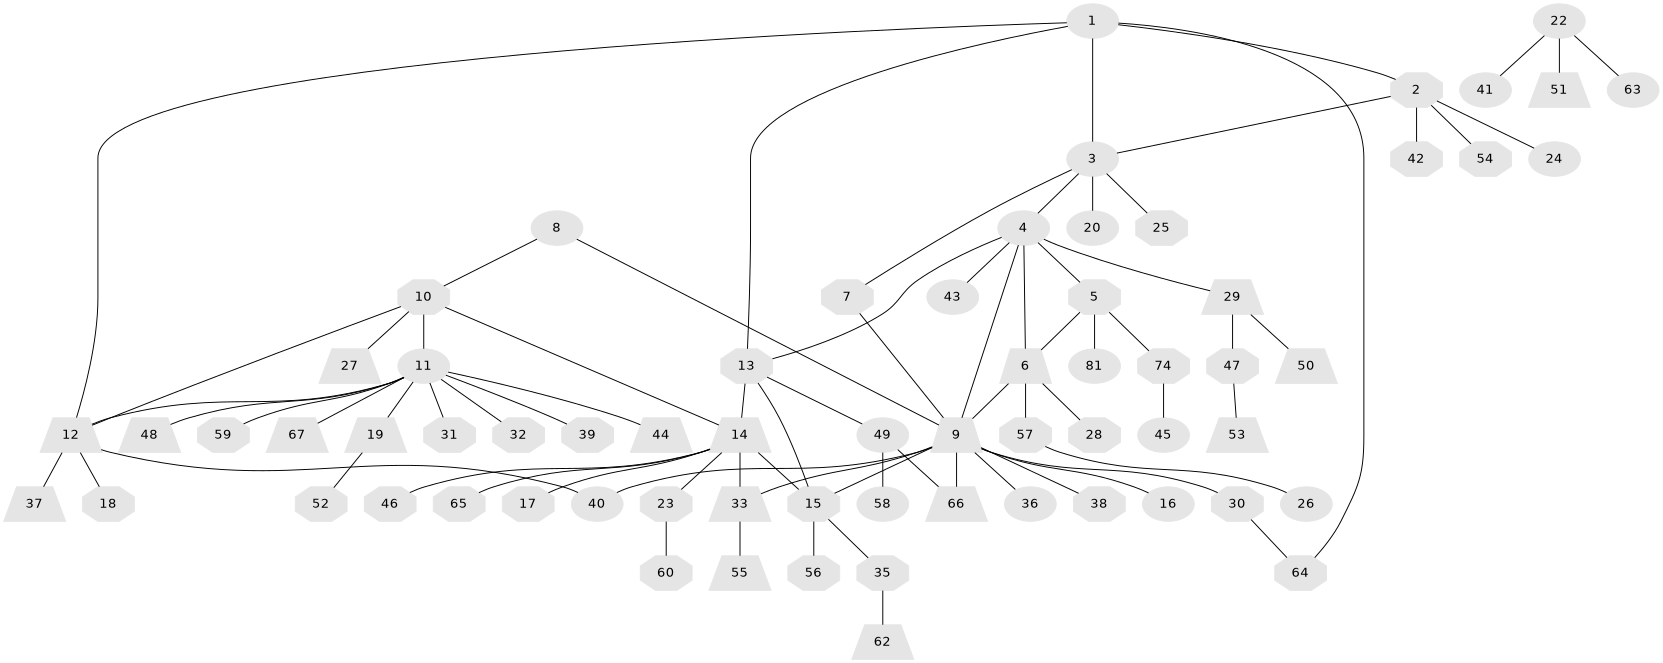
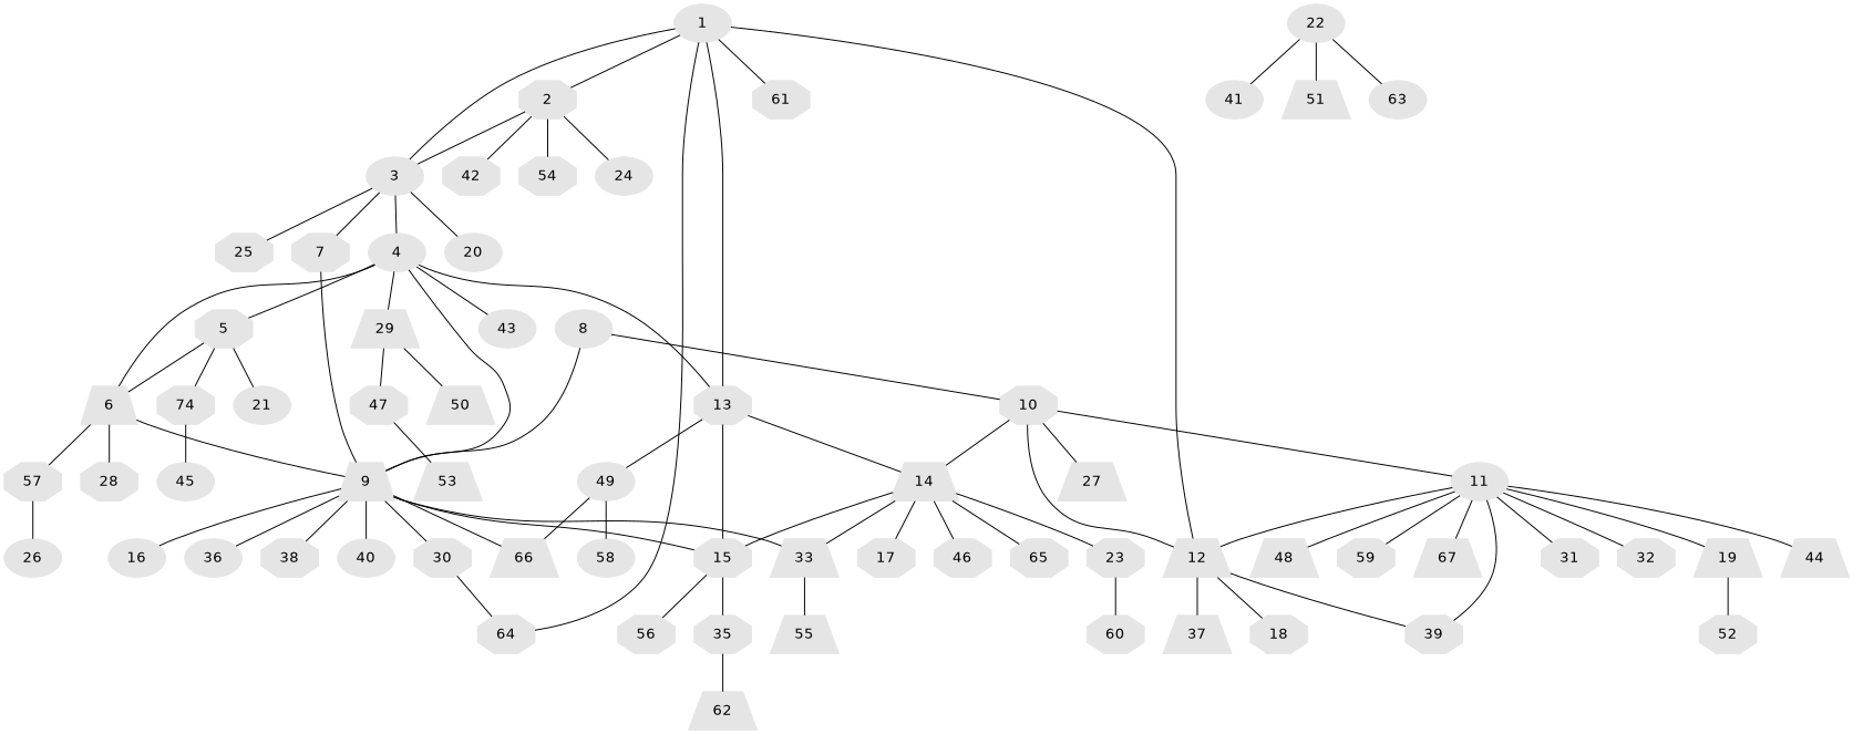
  graph {
    fontname="DejaVu Sans"
    node [color=gray90 fontname="DejaVu Sans" shape=octagon style=filled]
    edge [fontname="DejaVu Sans"]
    1 [shape=ellipse]
    2
    3 [shape=ellipse]
    12 [shape=trapezium]
    13
+   61
    64
    24 [shape=ellipse]
    42
    54
    4 [shape=ellipse]
    7
    20 [shape=ellipse]
    25
    40 [shape=ellipse]
    18
    37 [shape=trapezium]
    15
    14 [shape=trapezium]
    49 [shape=ellipse]
    22 [shape=ellipse]
    41 [shape=ellipse]
    51 [shape=trapezium]
    63 [shape=ellipse]
    5
    6 [shape=trapezium]
    29 [shape=trapezium]
    43 [shape=ellipse]
    9 [shape=trapezium]
-   21 [shape=ellipse label=81]
+   21 [shape=ellipse]
    n31 [label=74]
    28
    57
    10
    11 [shape=ellipse]
    27 [shape=trapezium]
    47
    50 [shape=trapezium]
    45 [shape=ellipse]
    16 [shape=ellipse]
    30
    33 [shape=trapezium]
    36 [shape=ellipse]
    38
    66 [shape=trapezium]
    26 [shape=ellipse]
    8 [shape=ellipse]
    35
    56
    55 [shape=trapezium]
    19 [shape=trapezium]
    31
    32
    39
    44 [shape=trapezium]
    48 [shape=trapezium]
    59
    67 [shape=trapezium]
    17
    23
    46
    65
    52
    58 [shape=ellipse]
    60
    62 [shape=trapezium]
    53 [shape=trapezium]
    1 -- 2
    1 -- 3
    1 -- 12
    1 -- 13
+   1 -- 61
    1 -- 64
    2 -- 3
    2 -- 24
    2 -- 42
    2 -- 54
    3 -- 4
    3 -- 7
    3 -- 20
    3 -- 25
-   12 -- 40
+   12 -- 39
    12 -- 18
    12 -- 37
    13 -- 15
    13 -- 14
    13 -- 49
    4 -- 13
    4 -- 5
    4 -- 6
    4 -- 29
    4 -- 43
    4 -- 9
    7 -- 9
    15 -- 35
    15 -- 56
    14 -- 15
    14 -- 33
    14 -- 17
    14 -- 23
    14 -- 46
    14 -- 65
    49 -- 66
    49 -- 58
    22 -- 41
    22 -- 51
    22 -- 63
    5 -- 6
    5 -- 21
    5 -- n31
    6 -- 9
    6 -- 28
    6 -- 57
    29 -- 47
    29 -- 50
    9 -- 40
    9 -- 15
    9 -- 16
    9 -- 30
    9 -- 33
    9 -- 36
    9 -- 38
    9 -- 66
    n31 -- 45
    57 -- 26
    10 -- 12
    10 -- 14
    10 -- 11
    10 -- 27
    11 -- 12
    11 -- 19
    11 -- 31
    11 -- 32
    11 -- 39
    11 -- 44
    11 -- 48
    11 -- 59
    11 -- 67
    47 -- 53
    30 -- 64
    33 -- 55
    8 -- 9
    8 -- 10
    35 -- 62
    19 -- 52
    23 -- 60
  }
